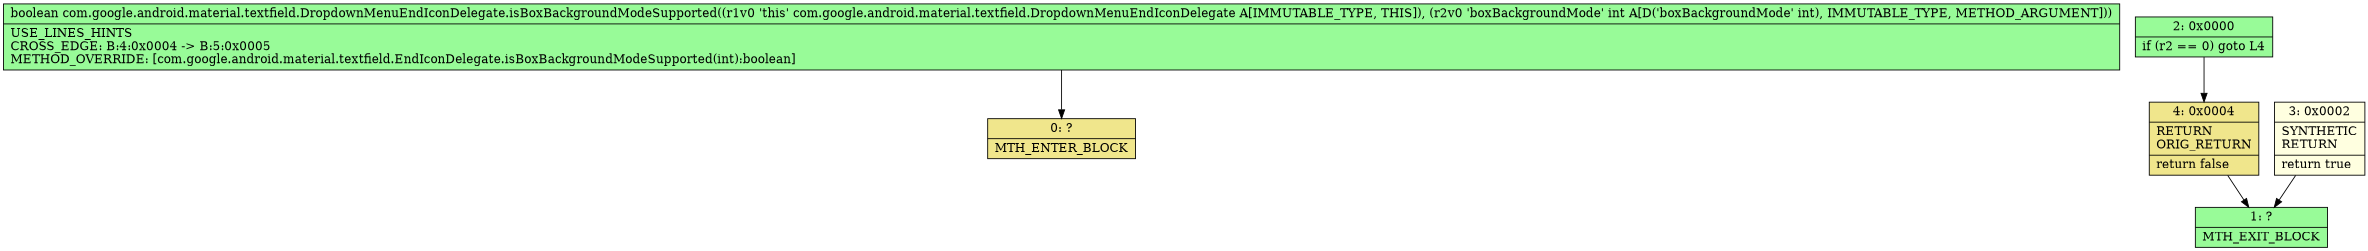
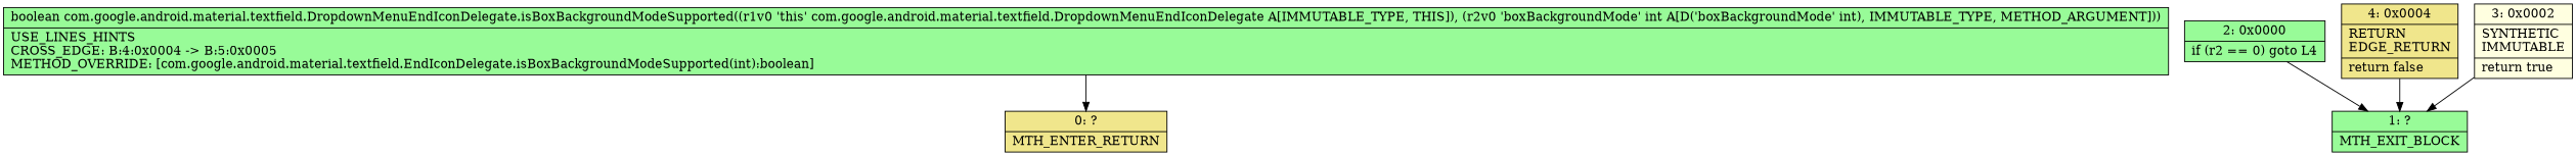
  digraph {
    node [fillcolor=palegreen shape=record style=filled]
-   n1 [fillcolor=khaki label="{0\:\ ?|MTH_ENTER_BLOCK\l}"]
+   n1 [fillcolor=khaki label="{0\:\ ?|MTH_ENTER_RETURN\l}"]
    n2 [label="{2\:\ 0x0000|if (r2 == 0) goto L4\l}"]
-   n3 [fillcolor=khaki label="{4\:\ 0x0004|RETURN\lORIG_RETURN\l|return false\l}"]
-   n4 [fillcolor=lightyellow label="{3\:\ 0x0002|SYNTHETIC\lRETURN\l|return true\l}"]
+   n3 [fillcolor=khaki label="{4\:\ 0x0004|RETURN\lEDGE_RETURN\l|return false\l}"]
+   n4 [fillcolor=lightyellow label="{3\:\ 0x0002|SYNTHETIC\lIMMUTABLE\l|return true\l}"]
    n5 [label="{1\:\ ?|MTH_EXIT_BLOCK\l}"]
    n6 [label="{boolean com.google.android.material.textfield.DropdownMenuEndIconDelegate.isBoxBackgroundModeSupported((r1v0 'this' com.google.android.material.textfield.DropdownMenuEndIconDelegate A[IMMUTABLE_TYPE, THIS]), (r2v0 'boxBackgroundMode' int A[D('boxBackgroundMode' int), IMMUTABLE_TYPE, METHOD_ARGUMENT]))  | USE_LINES_HINTS\lCROSS_EDGE: B:4:0x0004 \-\> B:5:0x0005\lMETHOD_OVERRIDE: [com.google.android.material.textfield.EndIconDelegate.isBoxBackgroundModeSupported(int):boolean]\l}"]
-   n2 -> n3
+   n2 -> n5
    n3 -> n5
    n4 -> n5
    n6 -> n1
  }
